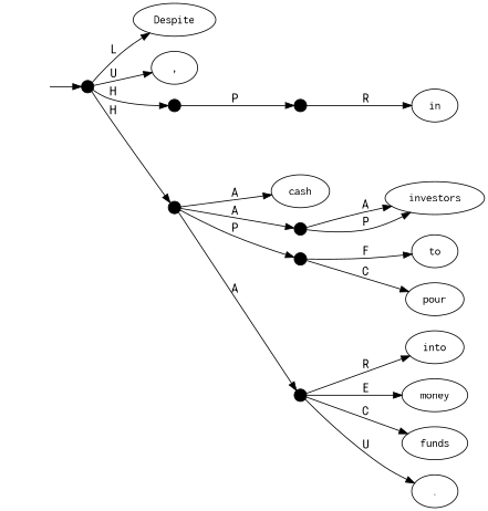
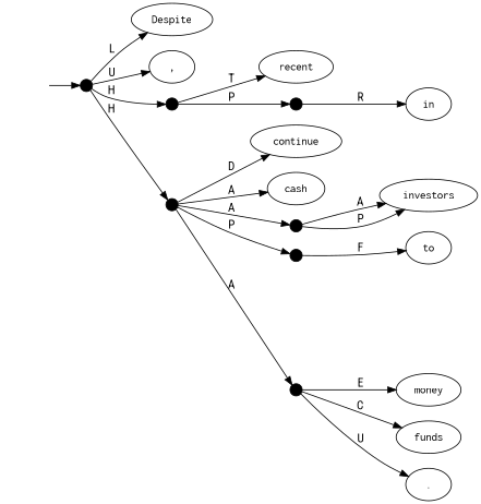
  digraph {
    fontname="Roboto Condensed"
    rankdir=LR
    node [fontname="Roboto Condensed"]
    edge [fontname="Roboto Condensed"]
    top [style=invis]
    15 [shape=point width=0.2]
    n3 [label=<<table align="center" border="0" cellspacing="0"><tr><td colspan="2"><font face="Courier">Despite</font></td></tr></table>>]
    n4 [label=<<table align="center" border="0" cellspacing="0"><tr><td colspan="2"><font face="Courier">,</font></td></tr></table>>]
    16 [shape=point width=0.2]
    19 [shape=point width=0.2]
+   n7 [label=<<table align="center" border="0" cellspacing="0"><tr><td colspan="2"><font face="Courier">recent</font></td></tr></table>>]
    17 [shape=point width=0.2]
+   n9 [label=<<table align="center" border="0" cellspacing="0"><tr><td colspan="2"><font face="Courier">continue</font></td></tr></table>>]
    n10 [label=<<table align="center" border="0" cellspacing="0"><tr><td colspan="2"><font face="Courier">cash</font></td></tr></table>>]
    18 [shape=point width=0.2]
    20 [shape=point width=0.2]
    21 [shape=point width=0.2]
    n14 [label=<<table align="center" border="0" cellspacing="0"><tr><td colspan="2"><font face="Courier">in</font></td></tr></table>>]
    n15 [label=<<table align="center" border="0" cellspacing="0"><tr><td colspan="2"><font face="Courier">investors</font></td></tr></table>>]
    n16 [label=<<table align="center" border="0" cellspacing="0"><tr><td colspan="2"><font face="Courier">to</font></td></tr></table>>]
-   n17 [label=<<table align="center" border="0" cellspacing="0"><tr><td colspan="2"><font face="Courier">pour</font></td></tr></table>>]
-   n18 [label=<<table align="center" border="0" cellspacing="0"><tr><td colspan="2"><font face="Courier">into</font></td></tr></table>>]
    n19 [label=<<table align="center" border="0" cellspacing="0"><tr><td colspan="2"><font face="Courier">money</font></td></tr></table>>]
    n20 [label=<<table align="center" border="0" cellspacing="0"><tr><td colspan="2"><font face="Courier">funds</font></td></tr></table>>]
    n21 [label=<<table align="center" border="0" cellspacing="0"><tr><td colspan="2"><font face="Courier">.</font></td></tr></table>>]
    top -> 15
    15 -> n3 [label=L]
    15 -> n4 [label=U]
    15 -> 16 [label=H]
    15 -> 19 [label=H]
+   16 -> n7 [label=T]
    16 -> 17 [label=P]
+   19 -> n9 [label=D]
    19 -> n10 [label=A]
    19 -> 18 [label=A]
    19 -> 20 [label=P]
    19 -> 21 [label=A]
    17 -> n14 [label=R]
    18 -> n15 [label=A]
    18 -> n15 [label=P]
    20 -> n16 [label=F]
-   20 -> n17 [label=C]
-   21 -> n18 [label=R]
    21 -> n19 [label=E]
    21 -> n20 [label=C]
    21 -> n21 [label=U]
  }
